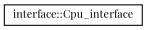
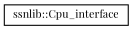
  digraph {
    rankdir=TB
    fontname="Playfair Display"
-   n1 [color=black fillcolor=white fontname="Playfair Display" fontsize=10 height=0.2 label="interface::Cpu_interface" shape=record style=filled width=0.4]
+   n1 [color=black fillcolor=white fontname="Playfair Display" fontsize=10 height=0.2 label="ssnlib::Cpu_interface" shape=record style=filled width=0.4]
  }
